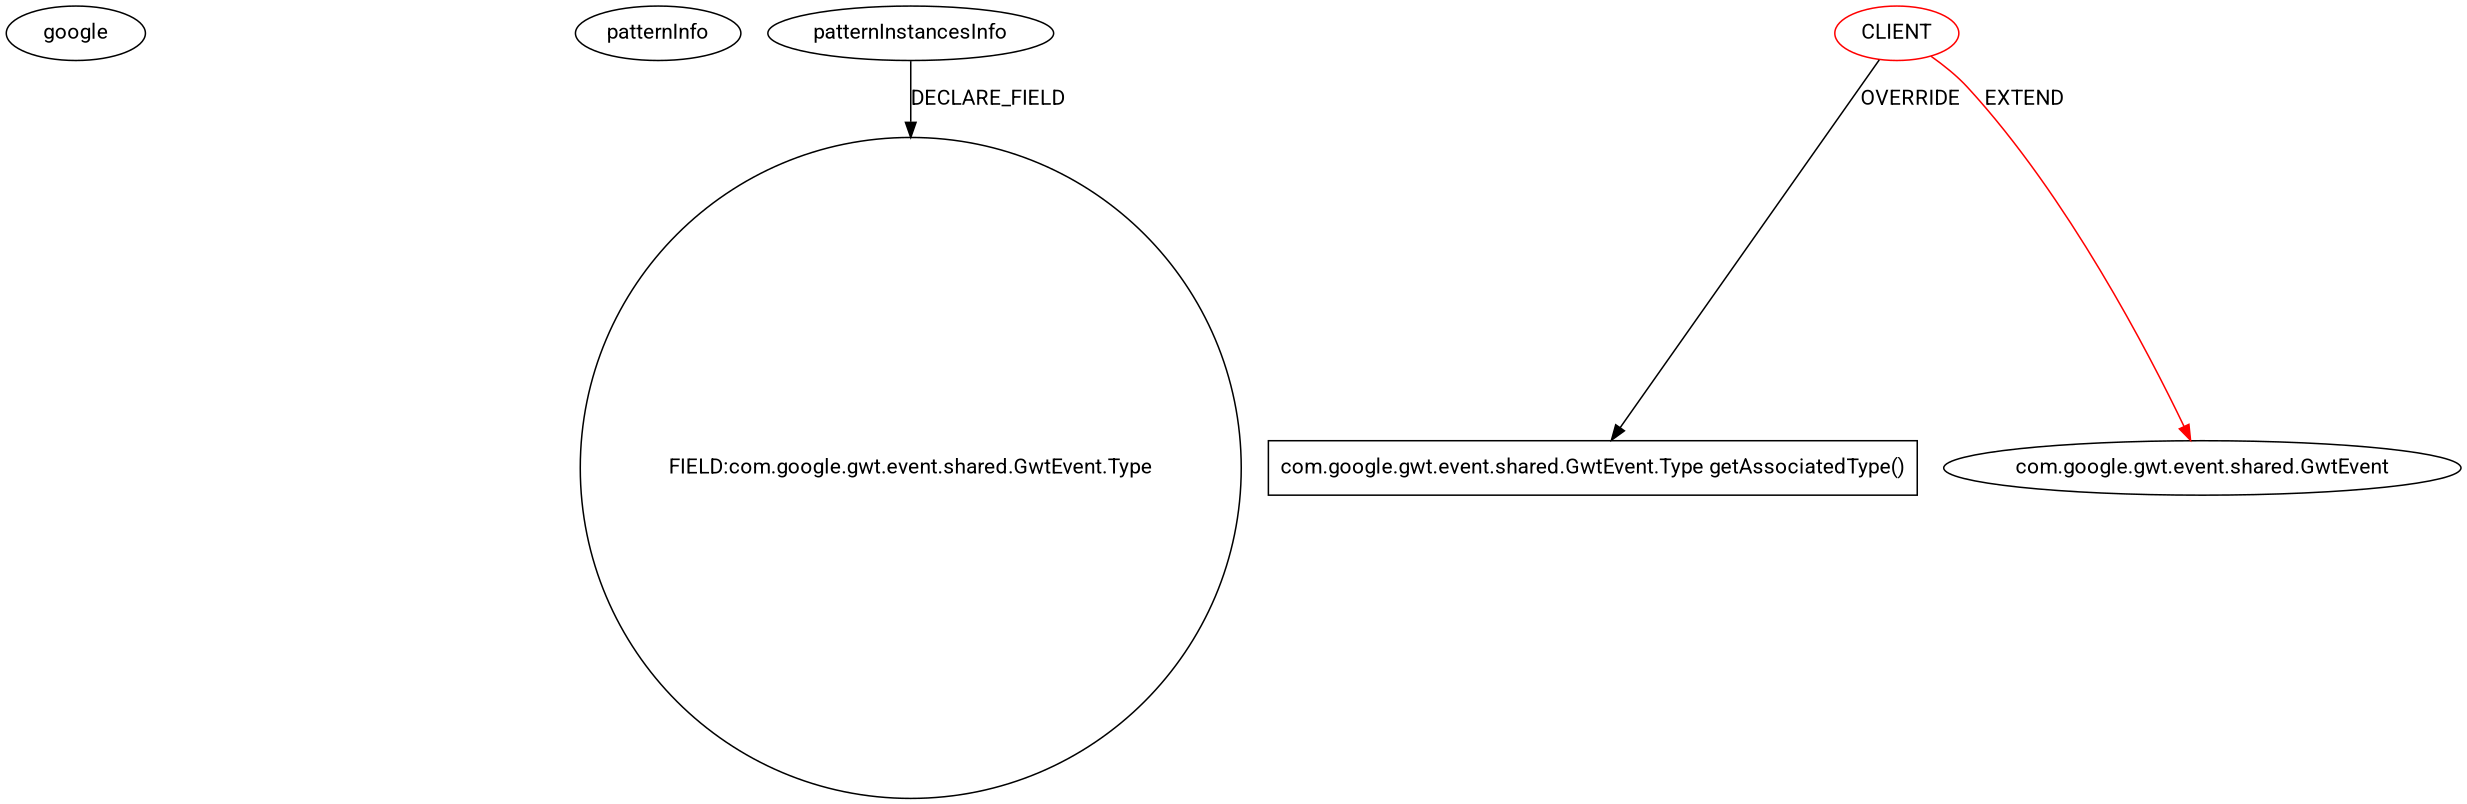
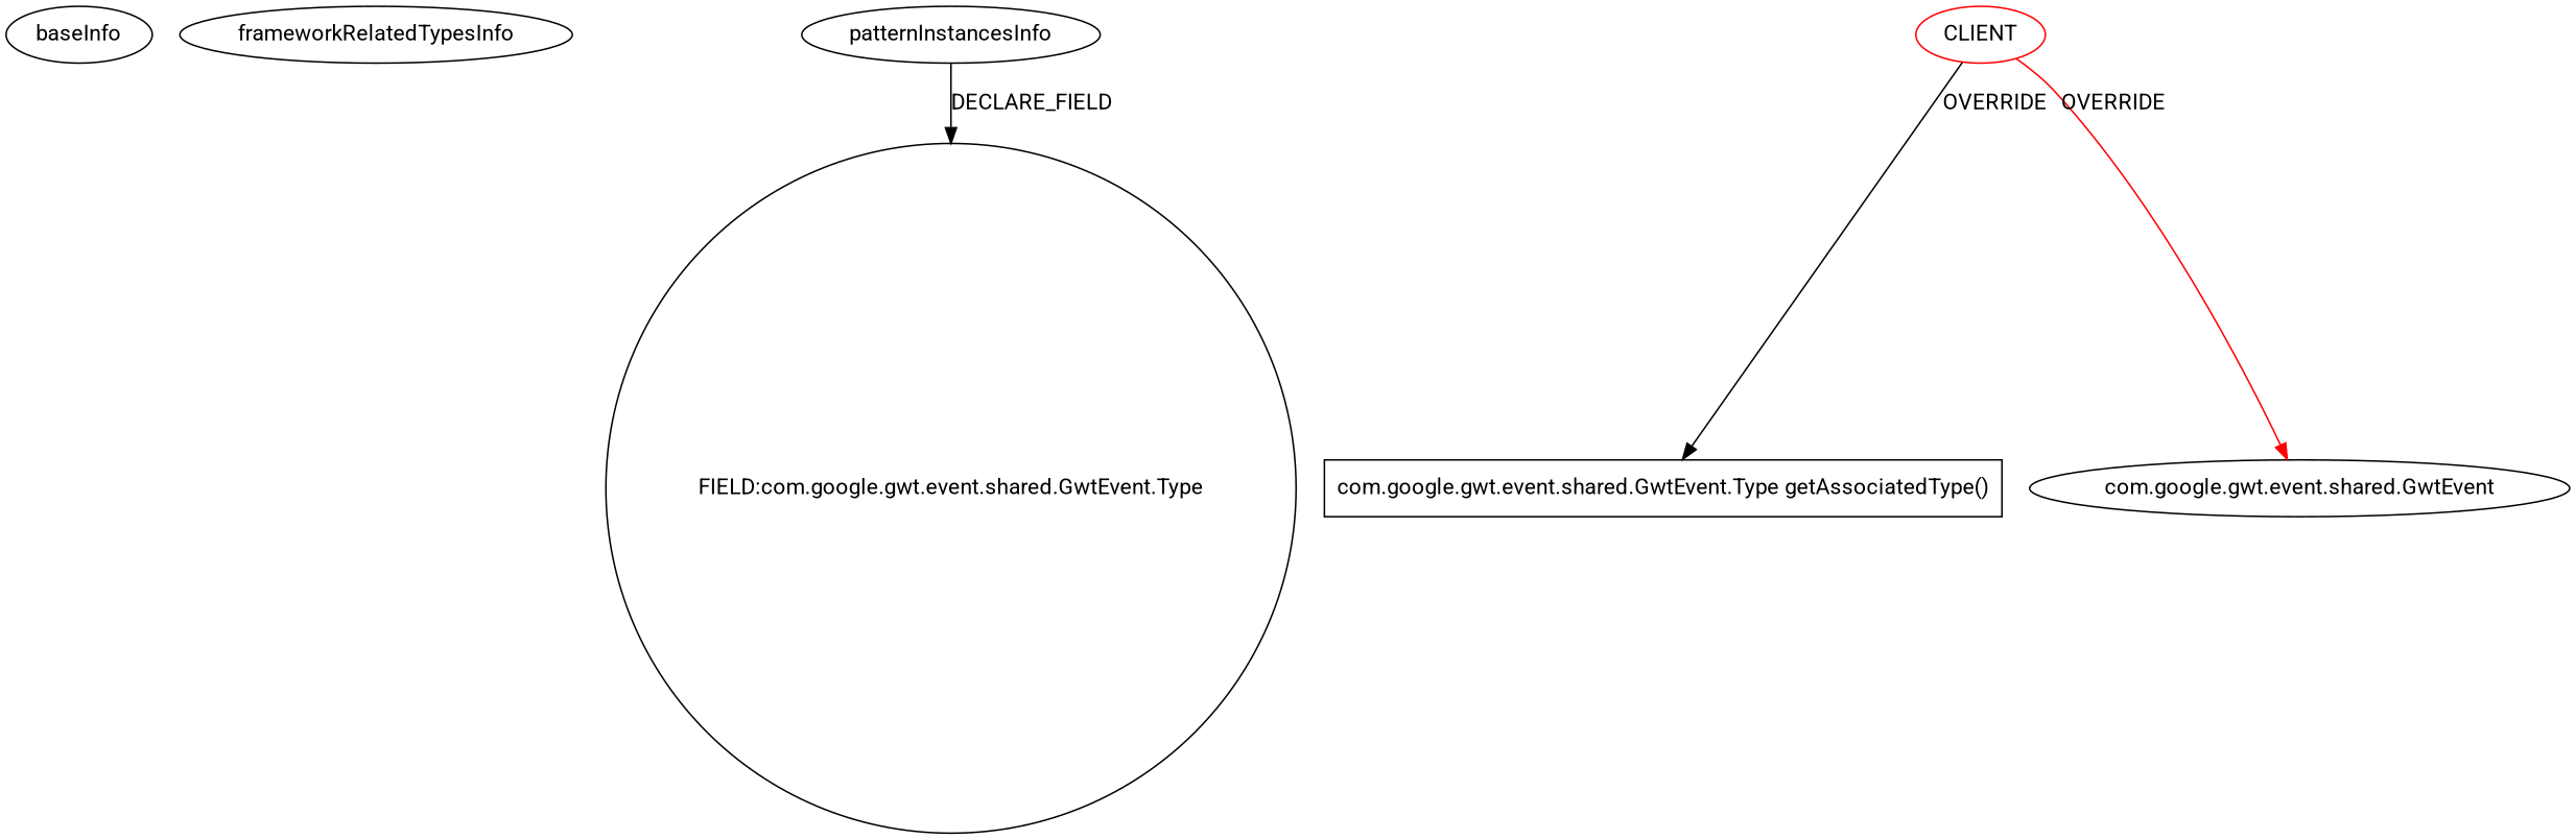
  digraph {
    fontname=Roboto
    node [fontname=Roboto]
    edge [fontname=Roboto]
-   baseInfo [category=pattern graphId=204 isAnonymous=false possibleRelation=false label=google]
-   patternInfo [frequency=6.0 patternRootClient=0]
+   baseInfo [category=pattern graphId=204 isAnonymous=false possibleRelation=false]
+   frameworkRelatedTypesInfo [0="com.google.gwt.event.shared.GwtEvent"]
    patternInstancesInfo [0="dapicard-gwt-surface~/dapicard-gwt-surface/gwt-surface-master/gwt-surface/src/main/java/com/axeiya/gwt/surface/client/event/selectionchange/SelectionChangeEvent.java~SelectionChangeEvent~1243" 1="dapicard-gwt-surface~/dapicard-gwt-surface/gwt-surface-master/gwt-surface/src/main/java/com/axeiya/gwt/surface/client/event/hotkeypressed/HotKeyPressedEvent.java~HotKeyPressedEvent~1235" 2="dapicard-gwt-surface~/dapicard-gwt-surface/gwt-surface-master/gwt-surface/src/main/java/com/axeiya/gwt/surface/client/event/selectedsurfacechange/SelectedSurfaceChangeEvent.java~SelectedSurfaceChangeEvent~1240" 3="dapicard-gwt-surface~/dapicard-gwt-surface/gwt-surface-master/gwt-surface/src/main/java/com/axeiya/gwt/surface/client/event/enterkeypressed/EnterKeyPressedEvent.java~EnterKeyPressedEvent~1232" 4="dapicard-gwt-surface~/dapicard-gwt-surface/gwt-surface-master/gwt-surface/src/main/java/com/axeiya/gwt/surface/client/event/domchange/DomChangeEvent.java~DomChangeEvent~1229" 5="aviera-websockets-gwtready~/aviera-websockets-gwtready/websockets-gwtready-master/src/org/arielviera/gwt/websockets/client/websockets/WebSocketMessageEvent.java~WebSocketMessageEvent~783"]
    n5 [isFrameworkType=false label="FIELD:com.google.gwt.event.shared.GwtEvent.Type" shape=circle vertexType=FIELD_DECLARATION]
    n6 [isFrameworkType=false label="com.google.gwt.event.shared.GwtEvent.Type getAssociatedType()" shape=box vertexType=OVERRIDING_METHOD_DECLARATION]
    n7 [color=red isFrameworkType=false label=CLIENT vertexType=ROOT_CLIENT_CLASS_DECLARATION]
    n8 [isFrameworkType=false label="com.google.gwt.event.shared.GwtEvent" vertexType=FRAMEWORK_CLASS_TYPE]
    patternInstancesInfo -> n5 [label=DECLARE_FIELD]
    n7 -> n6 [label=OVERRIDE]
-   n7 -> n8 [color=red label=EXTEND]
+   n7 -> n8 [color=red label=OVERRIDE]
  }
